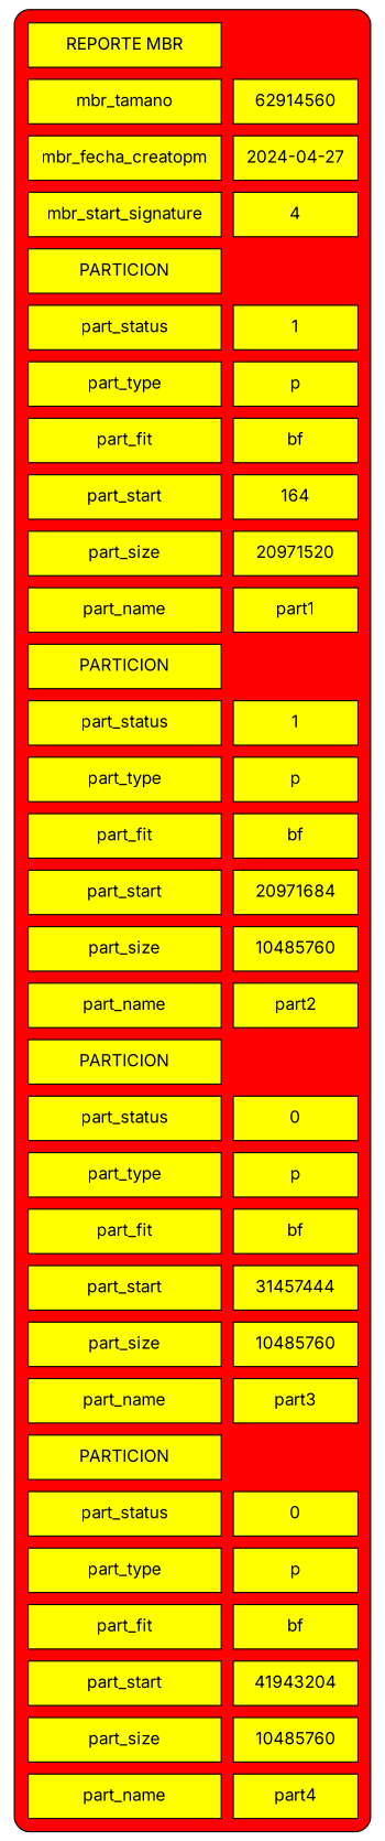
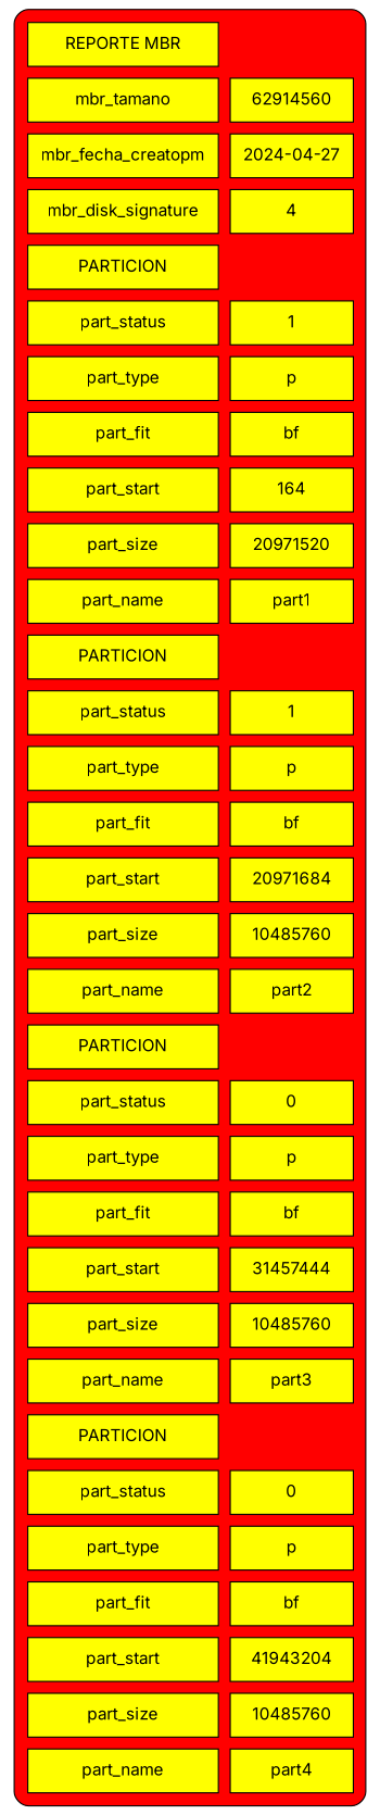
  digraph {
    fontname=Inter
-   n1 [label=< 	<TABLE cellspacing="10" cellpadding="10" style="rounded" bgcolor="red"> 	<TR> 	<TD bgcolor="yellow">REPORTE MBR</TD> 	</TR>  	<TR> 	<TD bgcolor="yellow">mbr_tamano</TD> 	<TD bgcolor="yellow">62914560</TD> 	</TR> 	<TR> 	<TD bgcolor="yellow">mbr_fecha_creatopm</TD> 	<TD bgcolor="yellow">2024-04-27</TD> 	</TR> 	<TR> 	<TD bgcolor="yellow">mbr_start_signature</TD> 	<TD bgcolor="yellow">4</TD> 	</TR> 	<TR> 	<TD bgcolor="yellow">PARTICION</TD> 	</TR>  	<TR> 	<TD bgcolor="yellow">part_status</TD> 	<TD bgcolor="yellow">1</TD> 	</TR> 	<TR> 	<TD bgcolor="yellow">part_type</TD> 	<TD bgcolor="yellow">p</TD> 	</TR> 	<TR> 	<TD bgcolor="yellow">part_fit</TD> 	<TD bgcolor="yellow">bf</TD> 	</TR> 	<TR> 	<TD bgcolor="yellow">part_start</TD> 	<TD bgcolor="yellow">164</TD> 	</TR> 	<TR> 	<TD bgcolor="yellow">part_size</TD> 	<TD bgcolor="yellow">20971520</TD> 	</TR> 	<TR> 	<TD bgcolor="yellow">part_name</TD> 	<TD bgcolor="yellow">part1</TD> 	</TR> 	<TR> 	<TD bgcolor="yellow">PARTICION</TD> 	</TR>  	<TR> 	<TD bgcolor="yellow">part_status</TD> 	<TD bgcolor="yellow">1</TD> 	</TR> 	<TR> 	<TD bgcolor="yellow">part_type</TD> 	<TD bgcolor="yellow">p</TD> 	</TR> 	<TR> 	<TD bgcolor="yellow">part_fit</TD> 	<TD bgcolor="yellow">bf</TD> 	</TR> 	<TR> 	<TD bgcolor="yellow">part_start</TD> 	<TD bgcolor="yellow">20971684</TD> 	</TR> 	<TR> 	<TD bgcolor="yellow">part_size</TD> 	<TD bgcolor="yellow">10485760</TD> 	</TR> 	<TR> 	<TD bgcolor="yellow">part_name</TD> 	<TD bgcolor="yellow">part2</TD> 	</TR> 	<TR> 	<TD bgcolor="yellow">PARTICION</TD> 	</TR>  	<TR> 	<TD bgcolor="yellow">part_status</TD> 	<TD bgcolor="yellow">0</TD> 	</TR> 	<TR> 	<TD bgcolor="yellow">part_type</TD> 	<TD bgcolor="yellow">p</TD> 	</TR> 	<TR> 	<TD bgcolor="yellow">part_fit</TD> 	<TD bgcolor="yellow">bf</TD> 	</TR> 	<TR> 	<TD bgcolor="yellow">part_start</TD> 	<TD bgcolor="yellow">31457444</TD> 	</TR> 	<TR> 	<TD bgcolor="yellow">part_size</TD> 	<TD bgcolor="yellow">10485760</TD> 	</TR> 	<TR> 	<TD bgcolor="yellow">part_name</TD> 	<TD bgcolor="yellow">part3</TD> 	</TR> 	<TR> 	<TD bgcolor="yellow">PARTICION</TD> 	</TR>  	<TR> 	<TD bgcolor="yellow">part_status</TD> 	<TD bgcolor="yellow">0</TD> 	</TR> 	<TR> 	<TD bgcolor="yellow">part_type</TD> 	<TD bgcolor="yellow">p</TD> 	</TR> 	<TR> 	<TD bgcolor="yellow">part_fit</TD> 	<TD bgcolor="yellow">bf</TD> 	</TR> 	<TR> 	<TD bgcolor="yellow">part_start</TD> 	<TD bgcolor="yellow">41943204</TD> 	</TR> 	<TR> 	<TD bgcolor="yellow">part_size</TD> 	<TD bgcolor="yellow">10485760</TD> 	</TR> 	<TR> 	<TD bgcolor="yellow">part_name</TD> 	<TD bgcolor="yellow">part4</TD> 	</TR> 	</TABLE>> shape=none fontname=Inter]
+   n1 [label=< 	<TABLE cellspacing="10" cellpadding="10" style="rounded" bgcolor="red"> 	<TR> 	<TD bgcolor="yellow">REPORTE MBR</TD> 	</TR>  	<TR> 	<TD bgcolor="yellow">mbr_tamano</TD> 	<TD bgcolor="yellow">62914560</TD> 	</TR> 	<TR> 	<TD bgcolor="yellow">mbr_fecha_creatopm</TD> 	<TD bgcolor="yellow">2024-04-27</TD> 	</TR> 	<TR> 	<TD bgcolor="yellow">mbr_disk_signature</TD> 	<TD bgcolor="yellow">4</TD> 	</TR> 	<TR> 	<TD bgcolor="yellow">PARTICION</TD> 	</TR>  	<TR> 	<TD bgcolor="yellow">part_status</TD> 	<TD bgcolor="yellow">1</TD> 	</TR> 	<TR> 	<TD bgcolor="yellow">part_type</TD> 	<TD bgcolor="yellow">p</TD> 	</TR> 	<TR> 	<TD bgcolor="yellow">part_fit</TD> 	<TD bgcolor="yellow">bf</TD> 	</TR> 	<TR> 	<TD bgcolor="yellow">part_start</TD> 	<TD bgcolor="yellow">164</TD> 	</TR> 	<TR> 	<TD bgcolor="yellow">part_size</TD> 	<TD bgcolor="yellow">20971520</TD> 	</TR> 	<TR> 	<TD bgcolor="yellow">part_name</TD> 	<TD bgcolor="yellow">part1</TD> 	</TR> 	<TR> 	<TD bgcolor="yellow">PARTICION</TD> 	</TR>  	<TR> 	<TD bgcolor="yellow">part_status</TD> 	<TD bgcolor="yellow">1</TD> 	</TR> 	<TR> 	<TD bgcolor="yellow">part_type</TD> 	<TD bgcolor="yellow">p</TD> 	</TR> 	<TR> 	<TD bgcolor="yellow">part_fit</TD> 	<TD bgcolor="yellow">bf</TD> 	</TR> 	<TR> 	<TD bgcolor="yellow">part_start</TD> 	<TD bgcolor="yellow">20971684</TD> 	</TR> 	<TR> 	<TD bgcolor="yellow">part_size</TD> 	<TD bgcolor="yellow">10485760</TD> 	</TR> 	<TR> 	<TD bgcolor="yellow">part_name</TD> 	<TD bgcolor="yellow">part2</TD> 	</TR> 	<TR> 	<TD bgcolor="yellow">PARTICION</TD> 	</TR>  	<TR> 	<TD bgcolor="yellow">part_status</TD> 	<TD bgcolor="yellow">0</TD> 	</TR> 	<TR> 	<TD bgcolor="yellow">part_type</TD> 	<TD bgcolor="yellow">p</TD> 	</TR> 	<TR> 	<TD bgcolor="yellow">part_fit</TD> 	<TD bgcolor="yellow">bf</TD> 	</TR> 	<TR> 	<TD bgcolor="yellow">part_start</TD> 	<TD bgcolor="yellow">31457444</TD> 	</TR> 	<TR> 	<TD bgcolor="yellow">part_size</TD> 	<TD bgcolor="yellow">10485760</TD> 	</TR> 	<TR> 	<TD bgcolor="yellow">part_name</TD> 	<TD bgcolor="yellow">part3</TD> 	</TR> 	<TR> 	<TD bgcolor="yellow">PARTICION</TD> 	</TR>  	<TR> 	<TD bgcolor="yellow">part_status</TD> 	<TD bgcolor="yellow">0</TD> 	</TR> 	<TR> 	<TD bgcolor="yellow">part_type</TD> 	<TD bgcolor="yellow">p</TD> 	</TR> 	<TR> 	<TD bgcolor="yellow">part_fit</TD> 	<TD bgcolor="yellow">bf</TD> 	</TR> 	<TR> 	<TD bgcolor="yellow">part_start</TD> 	<TD bgcolor="yellow">41943204</TD> 	</TR> 	<TR> 	<TD bgcolor="yellow">part_size</TD> 	<TD bgcolor="yellow">10485760</TD> 	</TR> 	<TR> 	<TD bgcolor="yellow">part_name</TD> 	<TD bgcolor="yellow">part4</TD> 	</TR> 	</TABLE>> shape=none fontname=Inter]
  }
